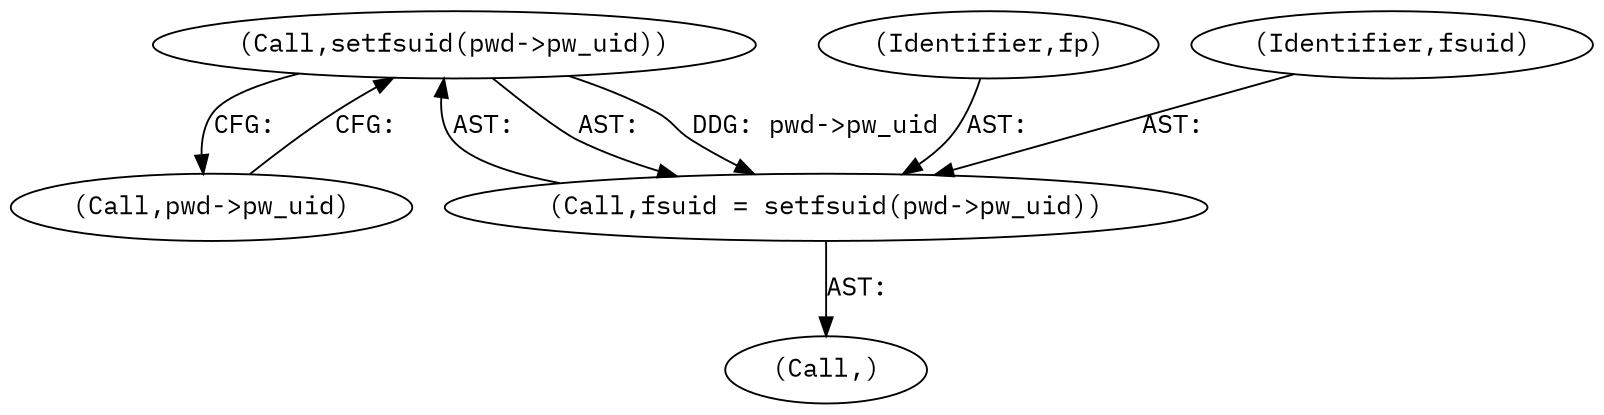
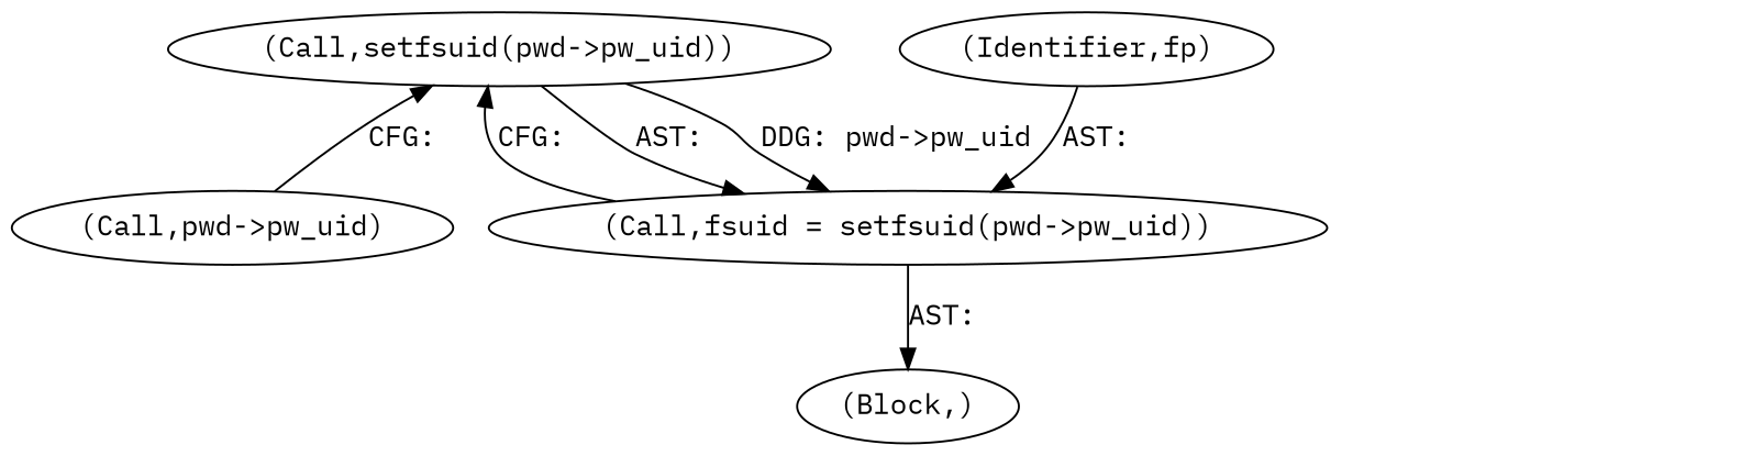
  digraph {
    fontname="IBM Plex Mono"
    node [fontname="IBM Plex Mono"]
    edge [fontname="IBM Plex Mono"]
    n1 [label="(Call,setfsuid(pwd->pw_uid))"]
    n2 [label="(Call,fsuid = setfsuid(pwd->pw_uid))"]
    n3 [label="(Call,pwd->pw_uid)"]
-   n4 [label="(Call,)"]
+   n4 [label="(Block,)"]
    n5 [label="(Identifier,fp)"]
-   n6 [label="(Identifier,fsuid)"]
    n1 -> n2 [label="AST: "]
    n1 -> n2 [label="DDG: pwd->pw_uid"]
-   n1 -> n3 [label="CFG: "]
-   n2 -> n1 [label="AST: "]
+   n2 -> n1 [label="CFG: "]
    n2 -> n4 [label="AST: "]
    n3 -> n1 [label="CFG: "]
    n5 -> n2 [label="AST: "]
-   n6 -> n2 [label="AST: "]
  }
